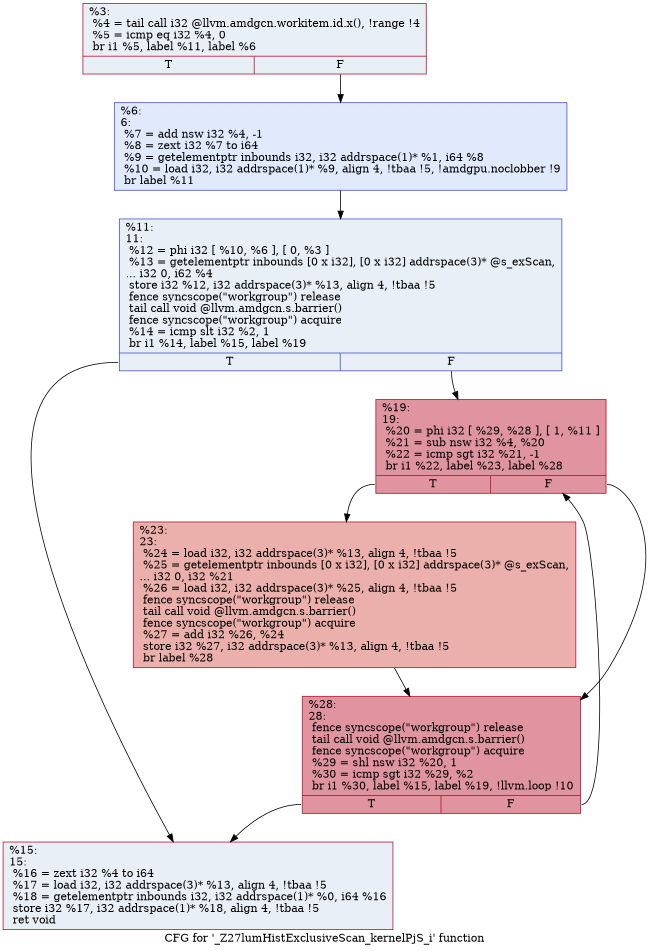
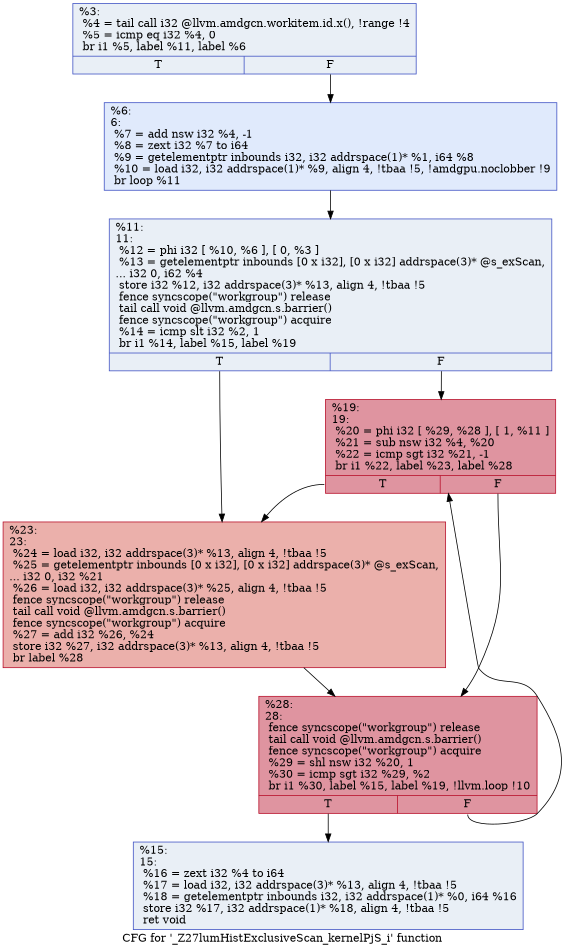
  digraph {
    label="CFG for '_Z27lumHistExclusiveScan_kernelPjS_i' function"
    node [color="#3d50c3ff" fillcolor="#cedaeb70" shape=record style=filled]
    edge [tailport=s0]
-   n1 [color="#b70d28ff" label="{%3:\l  %4 = tail call i32 @llvm.amdgcn.workitem.id.x(), !range !4\l  %5 = icmp eq i32 %4, 0\l  br i1 %5, label %11, label %6\l|{<s0>T|<s1>F}}"]
-   n2 [fillcolor="#b9d0f970" label="{%6:\l6:                                                \l  %7 = add nsw i32 %4, -1\l  %8 = zext i32 %7 to i64\l  %9 = getelementptr inbounds i32, i32 addrspace(1)* %1, i64 %8\l  %10 = load i32, i32 addrspace(1)* %9, align 4, !tbaa !5, !amdgpu.noclobber !9\l  br label %11\l}"]
+   n1 [label="{%3:\l  %4 = tail call i32 @llvm.amdgcn.workitem.id.x(), !range !4\l  %5 = icmp eq i32 %4, 0\l  br i1 %5, label %11, label %6\l|{<s0>T|<s1>F}}"]
+   n2 [fillcolor="#b9d0f970" label="{%6:\l6:                                                \l  %7 = add nsw i32 %4, -1\l  %8 = zext i32 %7 to i64\l  %9 = getelementptr inbounds i32, i32 addrspace(1)* %1, i64 %8\l  %10 = load i32, i32 addrspace(1)* %9, align 4, !tbaa !5, !amdgpu.noclobber !9\l  br loop %11\l}"]
    n3 [label="{%11:\l11:                                               \l  %12 = phi i32 [ %10, %6 ], [ 0, %3 ]\l  %13 = getelementptr inbounds [0 x i32], [0 x i32] addrspace(3)* @s_exScan,\l... i32 0, i62 %4\l  store i32 %12, i32 addrspace(3)* %13, align 4, !tbaa !5\l  fence syncscope(\"workgroup\") release\l  tail call void @llvm.amdgcn.s.barrier()\l  fence syncscope(\"workgroup\") acquire\l  %14 = icmp slt i32 %2, 1\l  br i1 %14, label %15, label %19\l|{<s0>T|<s1>F}}"]
-   n4 [color="#b70d28ff" label="{%15:\l15:                                               \l  %16 = zext i32 %4 to i64\l  %17 = load i32, i32 addrspace(3)* %13, align 4, !tbaa !5\l  %18 = getelementptr inbounds i32, i32 addrspace(1)* %0, i64 %16\l  store i32 %17, i32 addrspace(1)* %18, align 4, !tbaa !5\l  ret void\l}"]
+   n4 [label="{%15:\l15:                                               \l  %16 = zext i32 %4 to i64\l  %17 = load i32, i32 addrspace(3)* %13, align 4, !tbaa !5\l  %18 = getelementptr inbounds i32, i32 addrspace(1)* %0, i64 %16\l  store i32 %17, i32 addrspace(1)* %18, align 4, !tbaa !5\l  ret void\l}"]
    n5 [color="#b70d28ff" fillcolor="#b70d2870" label="{%19:\l19:                                               \l  %20 = phi i32 [ %29, %28 ], [ 1, %11 ]\l  %21 = sub nsw i32 %4, %20\l  %22 = icmp sgt i32 %21, -1\l  br i1 %22, label %23, label %28\l|{<s0>T|<s1>F}}"]
    n6 [color="#b70d28ff" fillcolor="#d24b4070" label="{%23:\l23:                                               \l  %24 = load i32, i32 addrspace(3)* %13, align 4, !tbaa !5\l  %25 = getelementptr inbounds [0 x i32], [0 x i32] addrspace(3)* @s_exScan,\l... i32 0, i32 %21\l  %26 = load i32, i32 addrspace(3)* %25, align 4, !tbaa !5\l  fence syncscope(\"workgroup\") release\l  tail call void @llvm.amdgcn.s.barrier()\l  fence syncscope(\"workgroup\") acquire\l  %27 = add i32 %26, %24\l  store i32 %27, i32 addrspace(3)* %13, align 4, !tbaa !5\l  br label %28\l}"]
    n7 [color="#b70d28ff" fillcolor="#b70d2870" label="{%28:\l28:                                               \l  fence syncscope(\"workgroup\") release\l  tail call void @llvm.amdgcn.s.barrier()\l  fence syncscope(\"workgroup\") acquire\l  %29 = shl nsw i32 %20, 1\l  %30 = icmp sgt i32 %29, %2\l  br i1 %30, label %15, label %19, !llvm.loop !10\l|{<s0>T|<s1>F}}"]
    n1 -> n2 [tailport=s1]
    n2 -> n3
-   n3 -> n4
+   n3 -> n6
    n3 -> n5 [tailport=s1]
    n5 -> n6
    n5 -> n7 [tailport=s1]
    n6 -> n7
    n7 -> n4
    n7 -> n5 [tailport=s1]
  }
